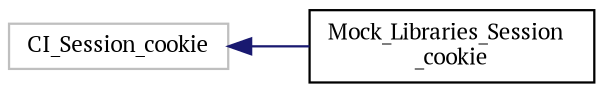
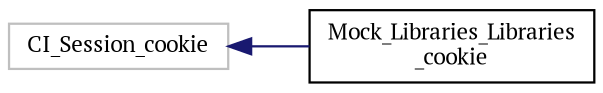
  digraph {
    rankdir=LR
    fontname="PT Serif"
    node [fillcolor=white fontname="PT Serif" fontsize=10 shape=record style=filled]
    n1 [color=grey75 height=0.2 label=CI_Session_cookie width=0.4]
-   n2 [color=black height=0.2 label="Mock_Libraries_Session\l_cookie" width=0.4]
+   n2 [color=black height=0.2 label="Mock_Libraries_Libraries\l_cookie" width=0.4]
    n1 -> n2 [color=midnightblue dir=back fontname="PT Serif" fontsize=10 labelfontname=Helvetica labelfontsize=10 style=solid]
  }
